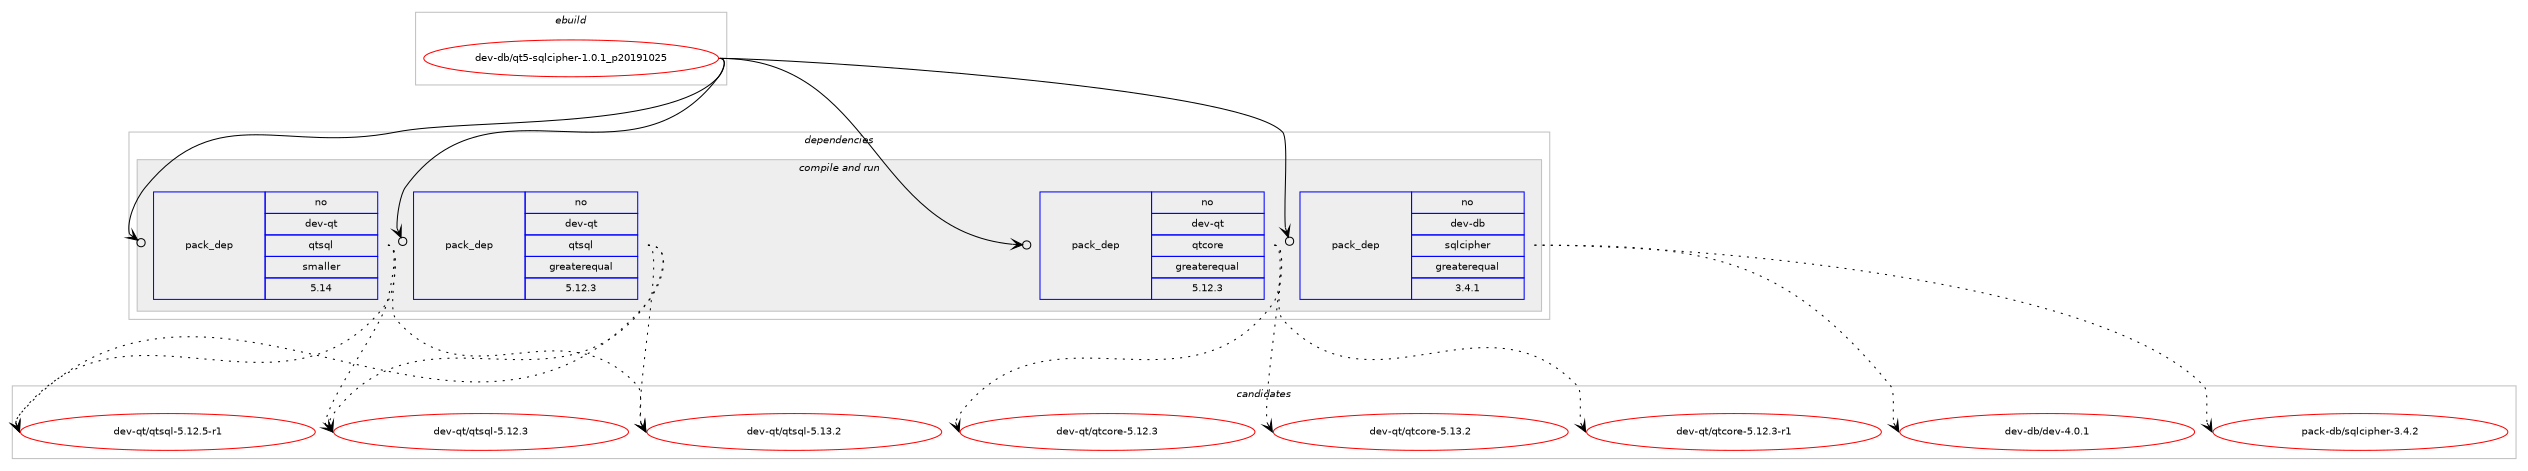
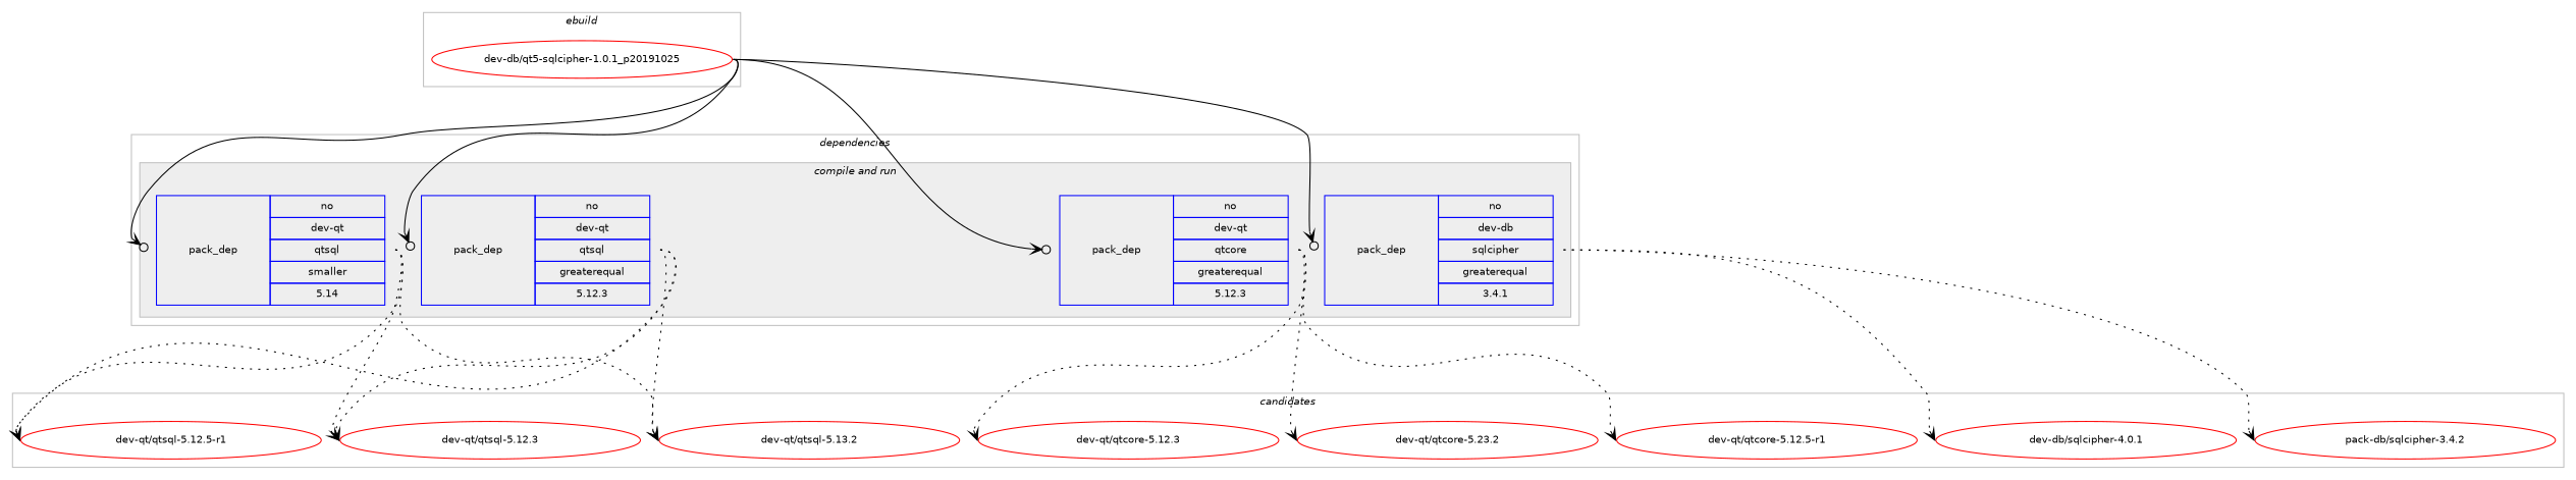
  digraph {
    compound=true
    concentrate=true
    fontname=Helvetica
    fontsize=10
    newrank=true
    rankdir=TB
    ranksep=1.5
    node [color=red fontname=Helvetica fontsize=10]
    edge [arrowhead=vee headport=w style=dotted tailport=e weight=100]
    n1 [label="dev-db/qt5-sqlcipher-1.0.1_p20191025" width=4]
    n2 [color=blue label=<<TABLE BORDER="0" CELLBORDER="1" CELLSPACING="0" CELLPADDING="4" WIDTH="220"><TR><TD ROWSPAN="6" CELLPADDING="30">pack_dep</TD></TR><TR><TD WIDTH="110">no</TD></TR><TR><TD>dev-db</TD></TR><TR><TD>sqlcipher</TD></TR><TR><TD>greaterequal</TD></TR><TR><TD>3.4.1</TD></TR></TABLE>> shape=none]
    n3 [color=blue label=<<TABLE BORDER="0" CELLBORDER="1" CELLSPACING="0" CELLPADDING="4" WIDTH="220"><TR><TD ROWSPAN="6" CELLPADDING="30">pack_dep</TD></TR><TR><TD WIDTH="110">no</TD></TR><TR><TD>dev-qt</TD></TR><TR><TD>qtcore</TD></TR><TR><TD>greaterequal</TD></TR><TR><TD>5.12.3</TD></TR></TABLE>> shape=none]
    n4 [color=blue label=<<TABLE BORDER="0" CELLBORDER="1" CELLSPACING="0" CELLPADDING="4" WIDTH="220"><TR><TD ROWSPAN="6" CELLPADDING="30">pack_dep</TD></TR><TR><TD WIDTH="110">no</TD></TR><TR><TD>dev-qt</TD></TR><TR><TD>qtsql</TD></TR><TR><TD>greaterequal</TD></TR><TR><TD>5.12.3</TD></TR></TABLE>> shape=none]
    n5 [color=blue label=<<TABLE BORDER="0" CELLBORDER="1" CELLSPACING="0" CELLPADDING="4" WIDTH="220"><TR><TD ROWSPAN="6" CELLPADDING="30">pack_dep</TD></TR><TR><TD WIDTH="110">no</TD></TR><TR><TD>dev-qt</TD></TR><TR><TD>qtsql</TD></TR><TR><TD>smaller</TD></TR><TR><TD>5.14</TD></TR></TABLE>> shape=none]
    n6 [label="pack-db/sqlcipher-3.4.2" width=4]
-   n7 [label="dev-db/dev-4.0.1" width=4]
+   n7 [label="dev-db/sqlcipher-4.0.1" width=4]
    n8 [label="dev-qt/qtcore-5.12.3" width=4]
-   n9 [label="dev-qt/qtcore-5.12.3-r1" width=4]
-   n10 [label="dev-qt/qtcore-5.13.2" width=4]
+   n9 [label="dev-qt/qtcore-5.12.5-r1" width=4]
+   n10 [label="dev-qt/qtcore-5.23.2" width=4]
    n11 [label="dev-qt/qtsql-5.12.3" width=4]
    n12 [label="dev-qt/qtsql-5.12.5-r1" width=4]
    n13 [label="dev-qt/qtsql-5.13.2" width=4]
    subgraph cluster_1 {
      color=gray
      label=<<i>ebuild</i>>
      rank=same
      n1
    }
    subgraph cluster_2 {
      color=gray
      label=<<i>dependencies</i>>
      subgraph cluster_3 {
        color=gray
        fillcolor="#eeeeee"
        label=<<i>compile</i>>
        style=filled
      }
      subgraph cluster_4 {
        color=gray
        fillcolor="#eeeeee"
        label=<<i>compile and run</i>>
        style=filled
        subgraph sub_5 {
          color=gray
          fillcolor="#eeeeee"
          label=<<i>compile and run</i>>
          style=filled
          n2
        }
        subgraph sub_6 {
          color=gray
          fillcolor="#eeeeee"
          label=<<i>compile and run</i>>
          style=filled
          n3
        }
        subgraph sub_7 {
          color=gray
          fillcolor="#eeeeee"
          label=<<i>compile and run</i>>
          style=filled
          n4
        }
        subgraph sub_8 {
          color=gray
          fillcolor="#eeeeee"
          label=<<i>compile and run</i>>
          style=filled
          n5
        }
      }
      subgraph cluster_9 {
        color=gray
        fillcolor="#eeeeee"
        label=<<i>run</i>>
        style=filled
      }
    }
    subgraph cluster_10 {
      color=gray
      label=<<i>candidates</i>>
      rank=same
      subgraph sub_11 {
        color=black
        label=<<i>candidates</i>>
        nodesep=1
        rank=same
        n6
        n7
      }
      subgraph sub_12 {
        color=black
        label=<<i>candidates</i>>
        nodesep=1
        rank=same
        n8
        n9
        n10
      }
      subgraph sub_13 {
        color=black
        label=<<i>candidates</i>>
        nodesep=1
        rank=same
        n11
        n12
        n13
      }
      subgraph sub_14 {
        color=black
        label=<<i>candidates</i>>
        nodesep=1
        rank=same
        n11
        n12
        n13
      }
    }
    n1 -> n2 [arrowhead=odotvee style=solid weight=20]
    n1 -> n3 [arrowhead=odotvee style=solid weight=20]
    n1 -> n4 [arrowhead=odotvee style=solid weight=20]
    n1 -> n5 [arrowhead=odotvee style=solid weight=20]
    n2 -> n6
    n2 -> n7
    n3 -> n8
    n3 -> n9
    n3 -> n10
    n4 -> n11
    n4 -> n12
    n4 -> n13
    n5 -> n11
    n5 -> n12
    n5 -> n13
  }
